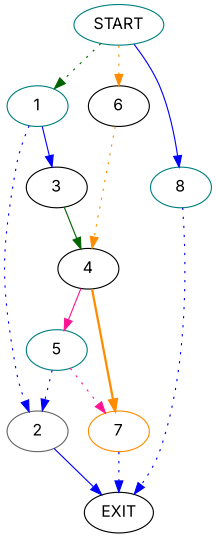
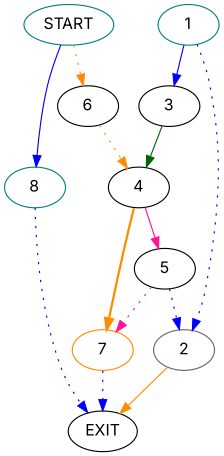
  digraph {
    fontname=Inter
    node [color=teal fontname=Inter]
    edge [color=blue fontname=Inter style=dotted]
    n1 [label=START]
    1
    6 [color=black]
    8
    2 [color=gray40]
    3 [color=black]
    4 [color=black]
    n8 [color=black label=EXIT]
-   5
+   5 [color=black]
    7 [color=darkorange]
-   n1 -> 1 [color=darkgreen]
    n1 -> 6 [color=darkorange]
    n1 -> 8 [style=solid]
    1 -> 2
    1 -> 3 [style=solid]
    6 -> 4 [color=darkorange]
    8 -> n8
-   2 -> n8 [style=solid]
+   2 -> n8 [color=darkorange style=solid]
    3 -> 4 [color=darkgreen style=solid]
    4 -> 5 [color=deeppink style=solid]
    4 -> 7 [color=darkorange style=bold]
    5 -> 2
    5 -> 7 [color=deeppink]
    7 -> n8
  }
